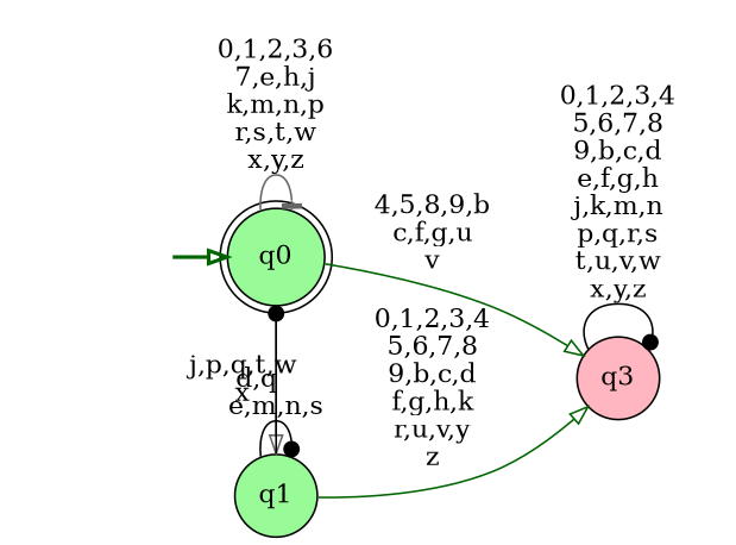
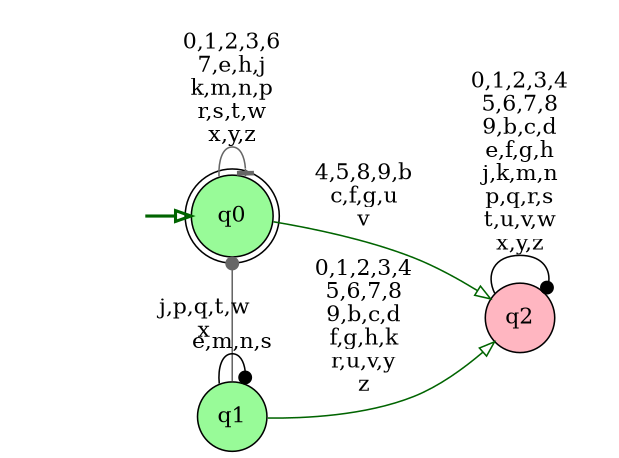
  digraph {
    rankdir=LR
    node [shape=circle style=filled color=black fillcolor=palegreen]
    edge [arrowhead=onormal color=darkgreen]
    __start0 [height=0 shape=none style=invis width=0 color="" fillcolor=""]
    n2 [label=q0 shape=doublecircle style="rounded,filled"]
    n3 [label=q1]
-   n4 [fillcolor=lightpink label=q3]
+   n4 [fillcolor=lightpink label=q2]
    subgraph cluster_1 {
      nodesep=0.15
      ranksep=0.15
      style=invis
      __start0
      n2
    }
    __start0 -> n2 [penwidth=2]
    n2 -> n2 [arrowhead=tee color=gray40 label="0,1,2,3,6\n7,e,h,j\nk,m,n,p\nr,s,t,w\nx,y,z"]
-   n2 -> n3 [color=gray40 label="d,q"]
    n2 -> n4 [label="4,5,8,9,b\nc,f,g,u\nv"]
-   n3 -> n2 [arrowhead=dot color=black label="j,p,q,t,w\nx"]
+   n3 -> n2 [arrowhead=dot color=gray40 label="j,p,q,t,w\nx"]
    n3 -> n3 [arrowhead=dot color=black label="e,m,n,s"]
    n3 -> n4 [label="0,1,2,3,4\n5,6,7,8\n9,b,c,d\nf,g,h,k\nr,u,v,y\nz"]
    n4 -> n4 [arrowhead=dot color=black label="0,1,2,3,4\n5,6,7,8\n9,b,c,d\ne,f,g,h\nj,k,m,n\np,q,r,s\nt,u,v,w\nx,y,z"]
  }
